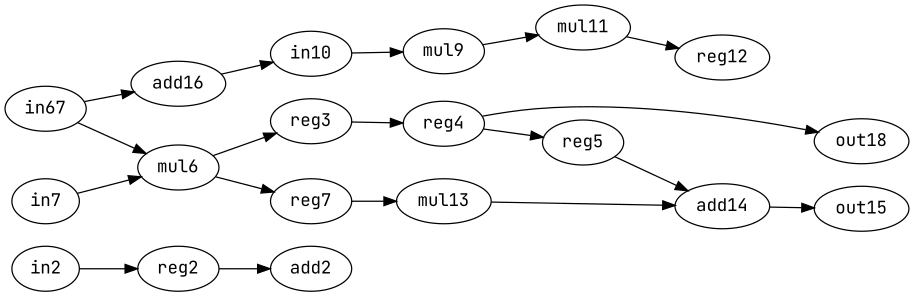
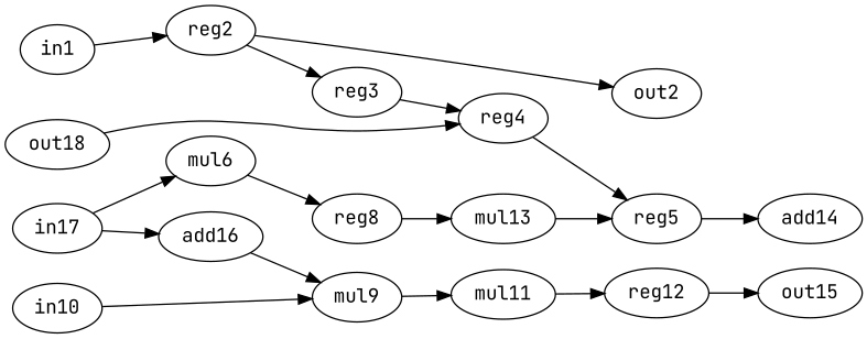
  digraph {
    fontname="JetBrains Mono"
    rankdir=LR
    node [fontname="JetBrains Mono" op=reg]
    edge [fontname="JetBrains Mono" port=0 weight=0]
    n1 [label=reg2]
-   n2 [label=add2 op=out]
+   n2 [label=out2 op=out]
    n3 [label=reg3]
    n4 [label=reg4]
-   n5 [label=in2 op=in]
+   n5 [label=in1 op=in]
    n6 [label=in10 op=in]
    n7 [label=mul9 op=mul]
    n8 [label=mul11]
    n9 [label=reg12]
    n10 [label=mul13 op=mul]
    n11 [label=add14 op=add]
    n12 [label=out15 op=out]
    n13 [label=add16 op=addi value=2]
    n14 [label=mul6 op=mul]
-   n15 [label=reg7]
-   n16 [label=in67 op=in]
+   n15 [label=reg8]
+   n16 [label=in17 op=in]
    n17 [label=out18 op=out]
    n18 [label=reg5]
-   n19 [label=in7 op=in]
    n1 -> n2
-   n14 -> n3
+   n1 -> n3
    n3 -> n4
-   n4 -> n17
+   n17 -> n4
    n4 -> n18
    n5 -> n1
    n6 -> n7 [port=1]
    n7 -> n8
    n8 -> n9
-   n10 -> n11 [port=1]
-   n11 -> n12
-   n13 -> n6
+   n10 -> n18 [port=1]
+   n9 -> n12
+   n13 -> n7
    n14 -> n15
    n15 -> n10 [port=1 weight=1]
    n16 -> n13
    n16 -> n14
    n18 -> n11
-   n19 -> n14 [port=1]
  }
